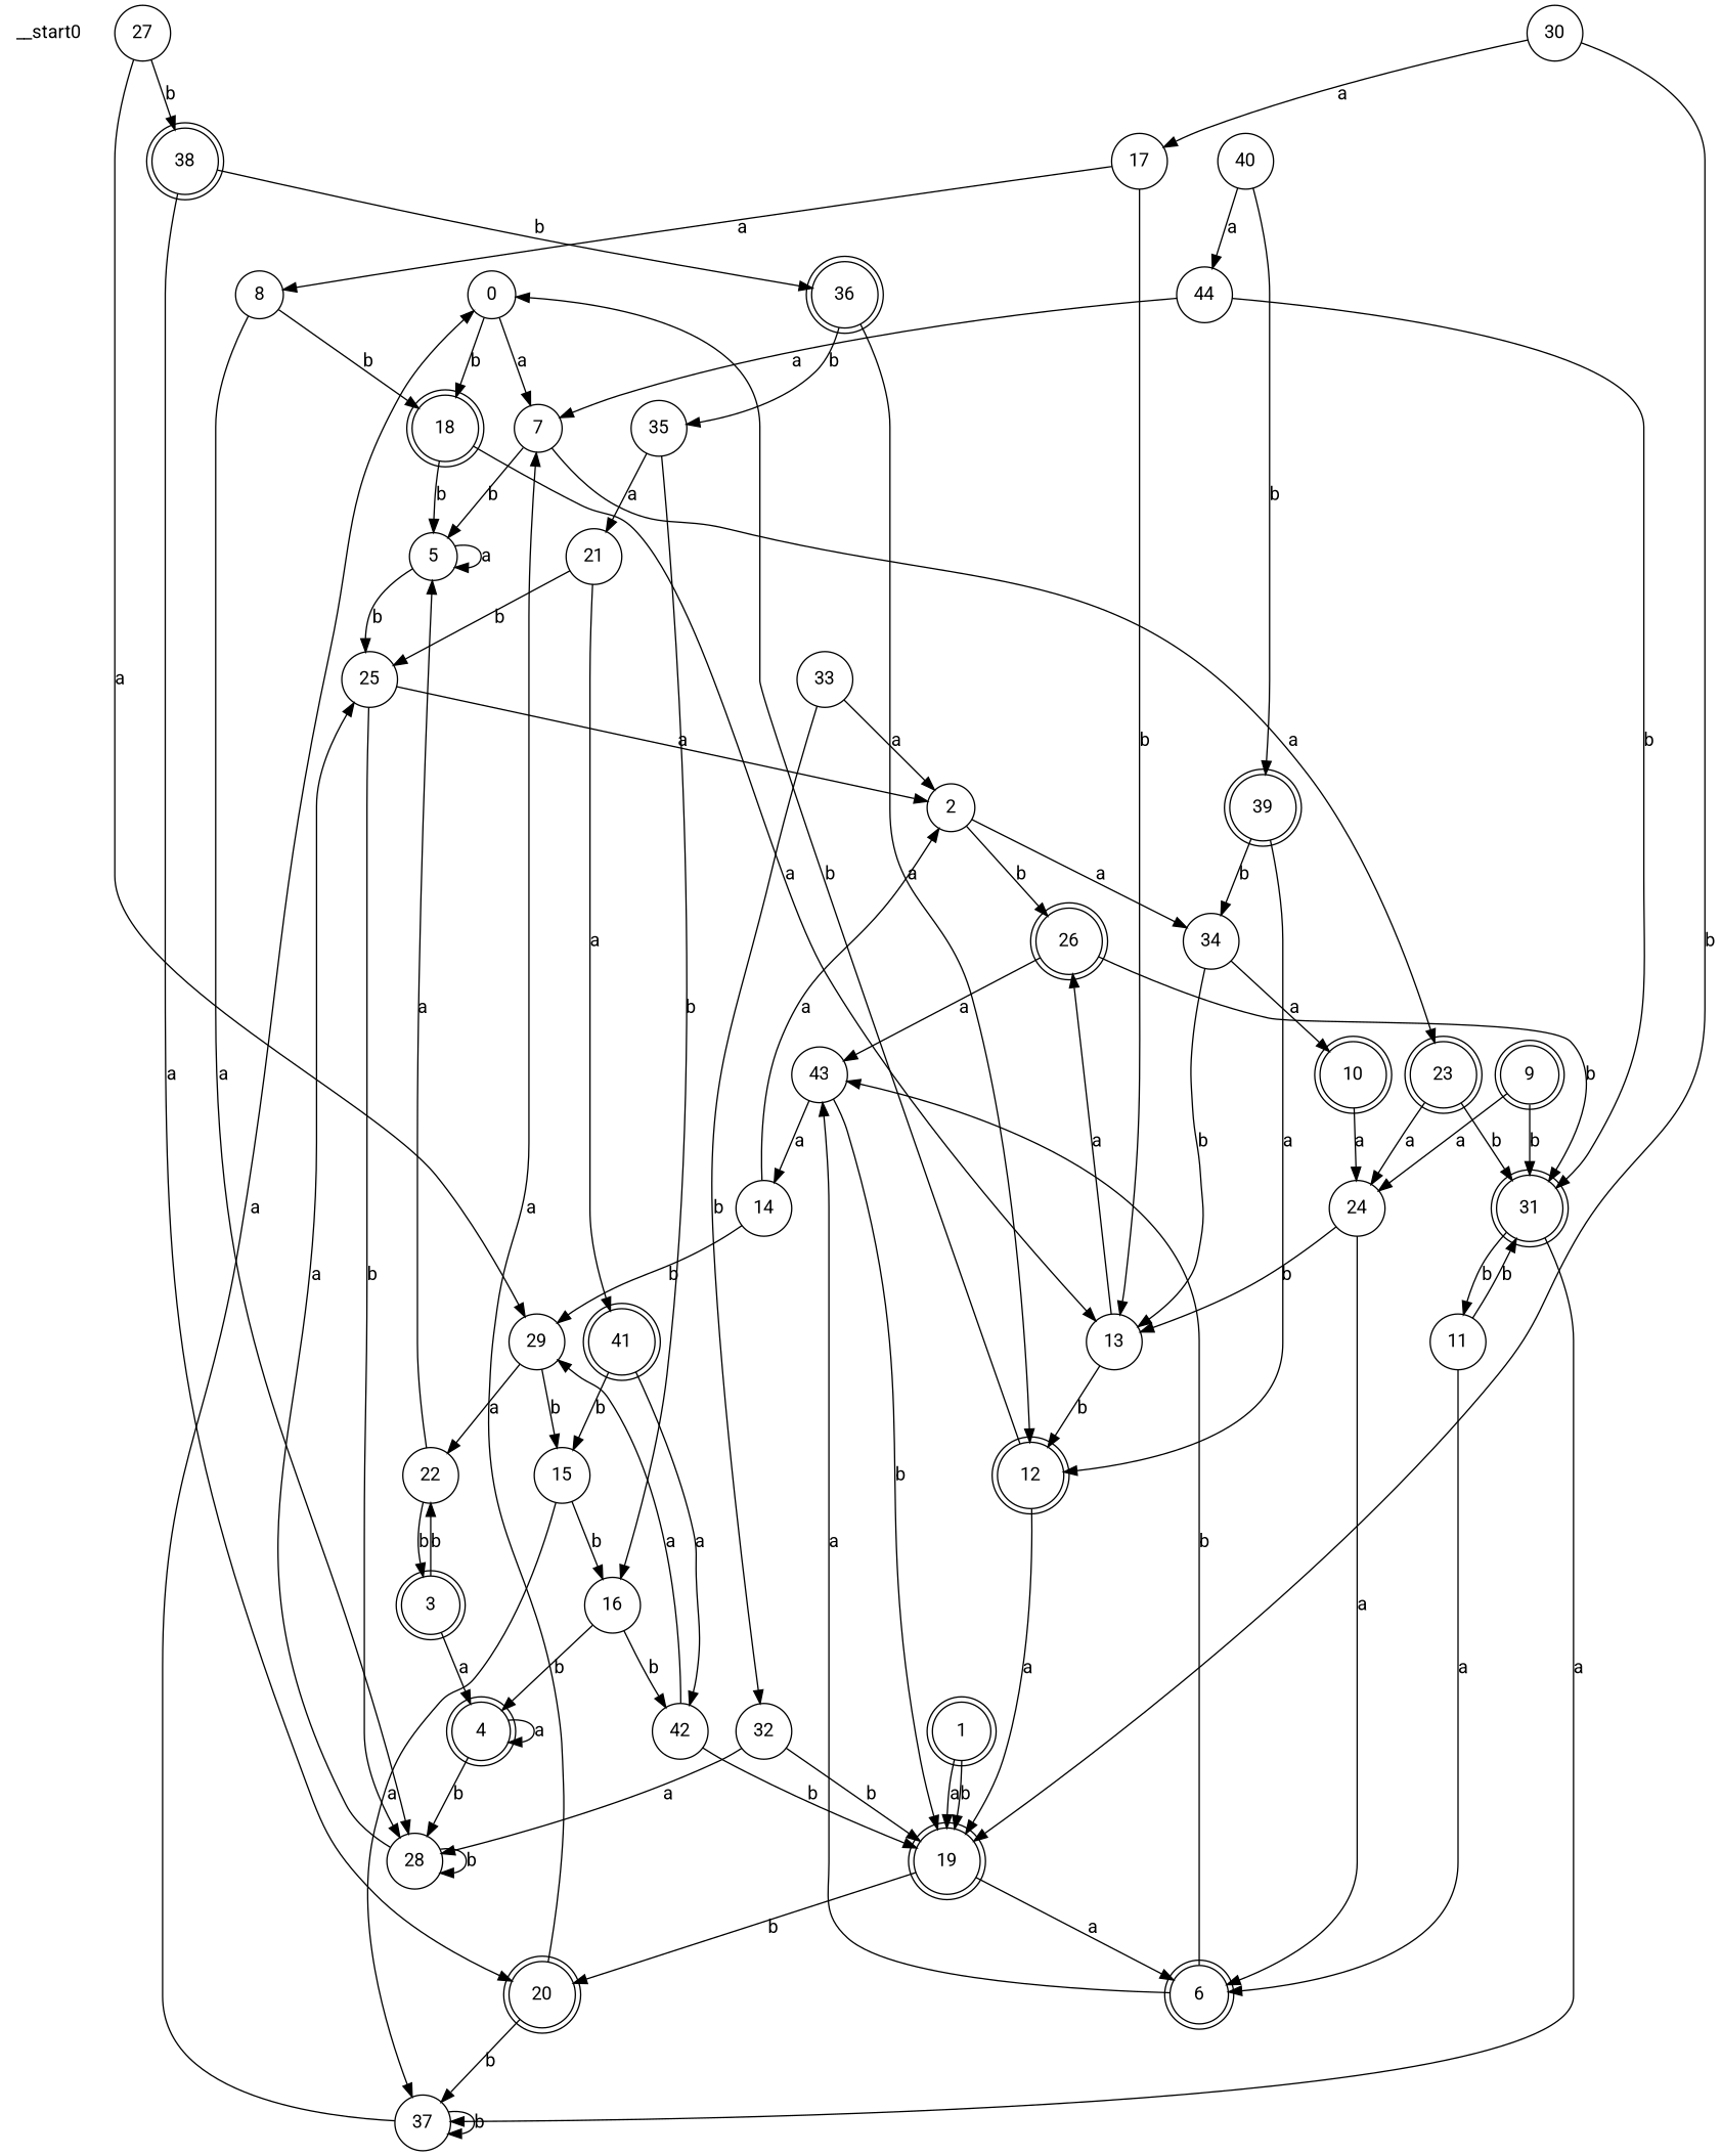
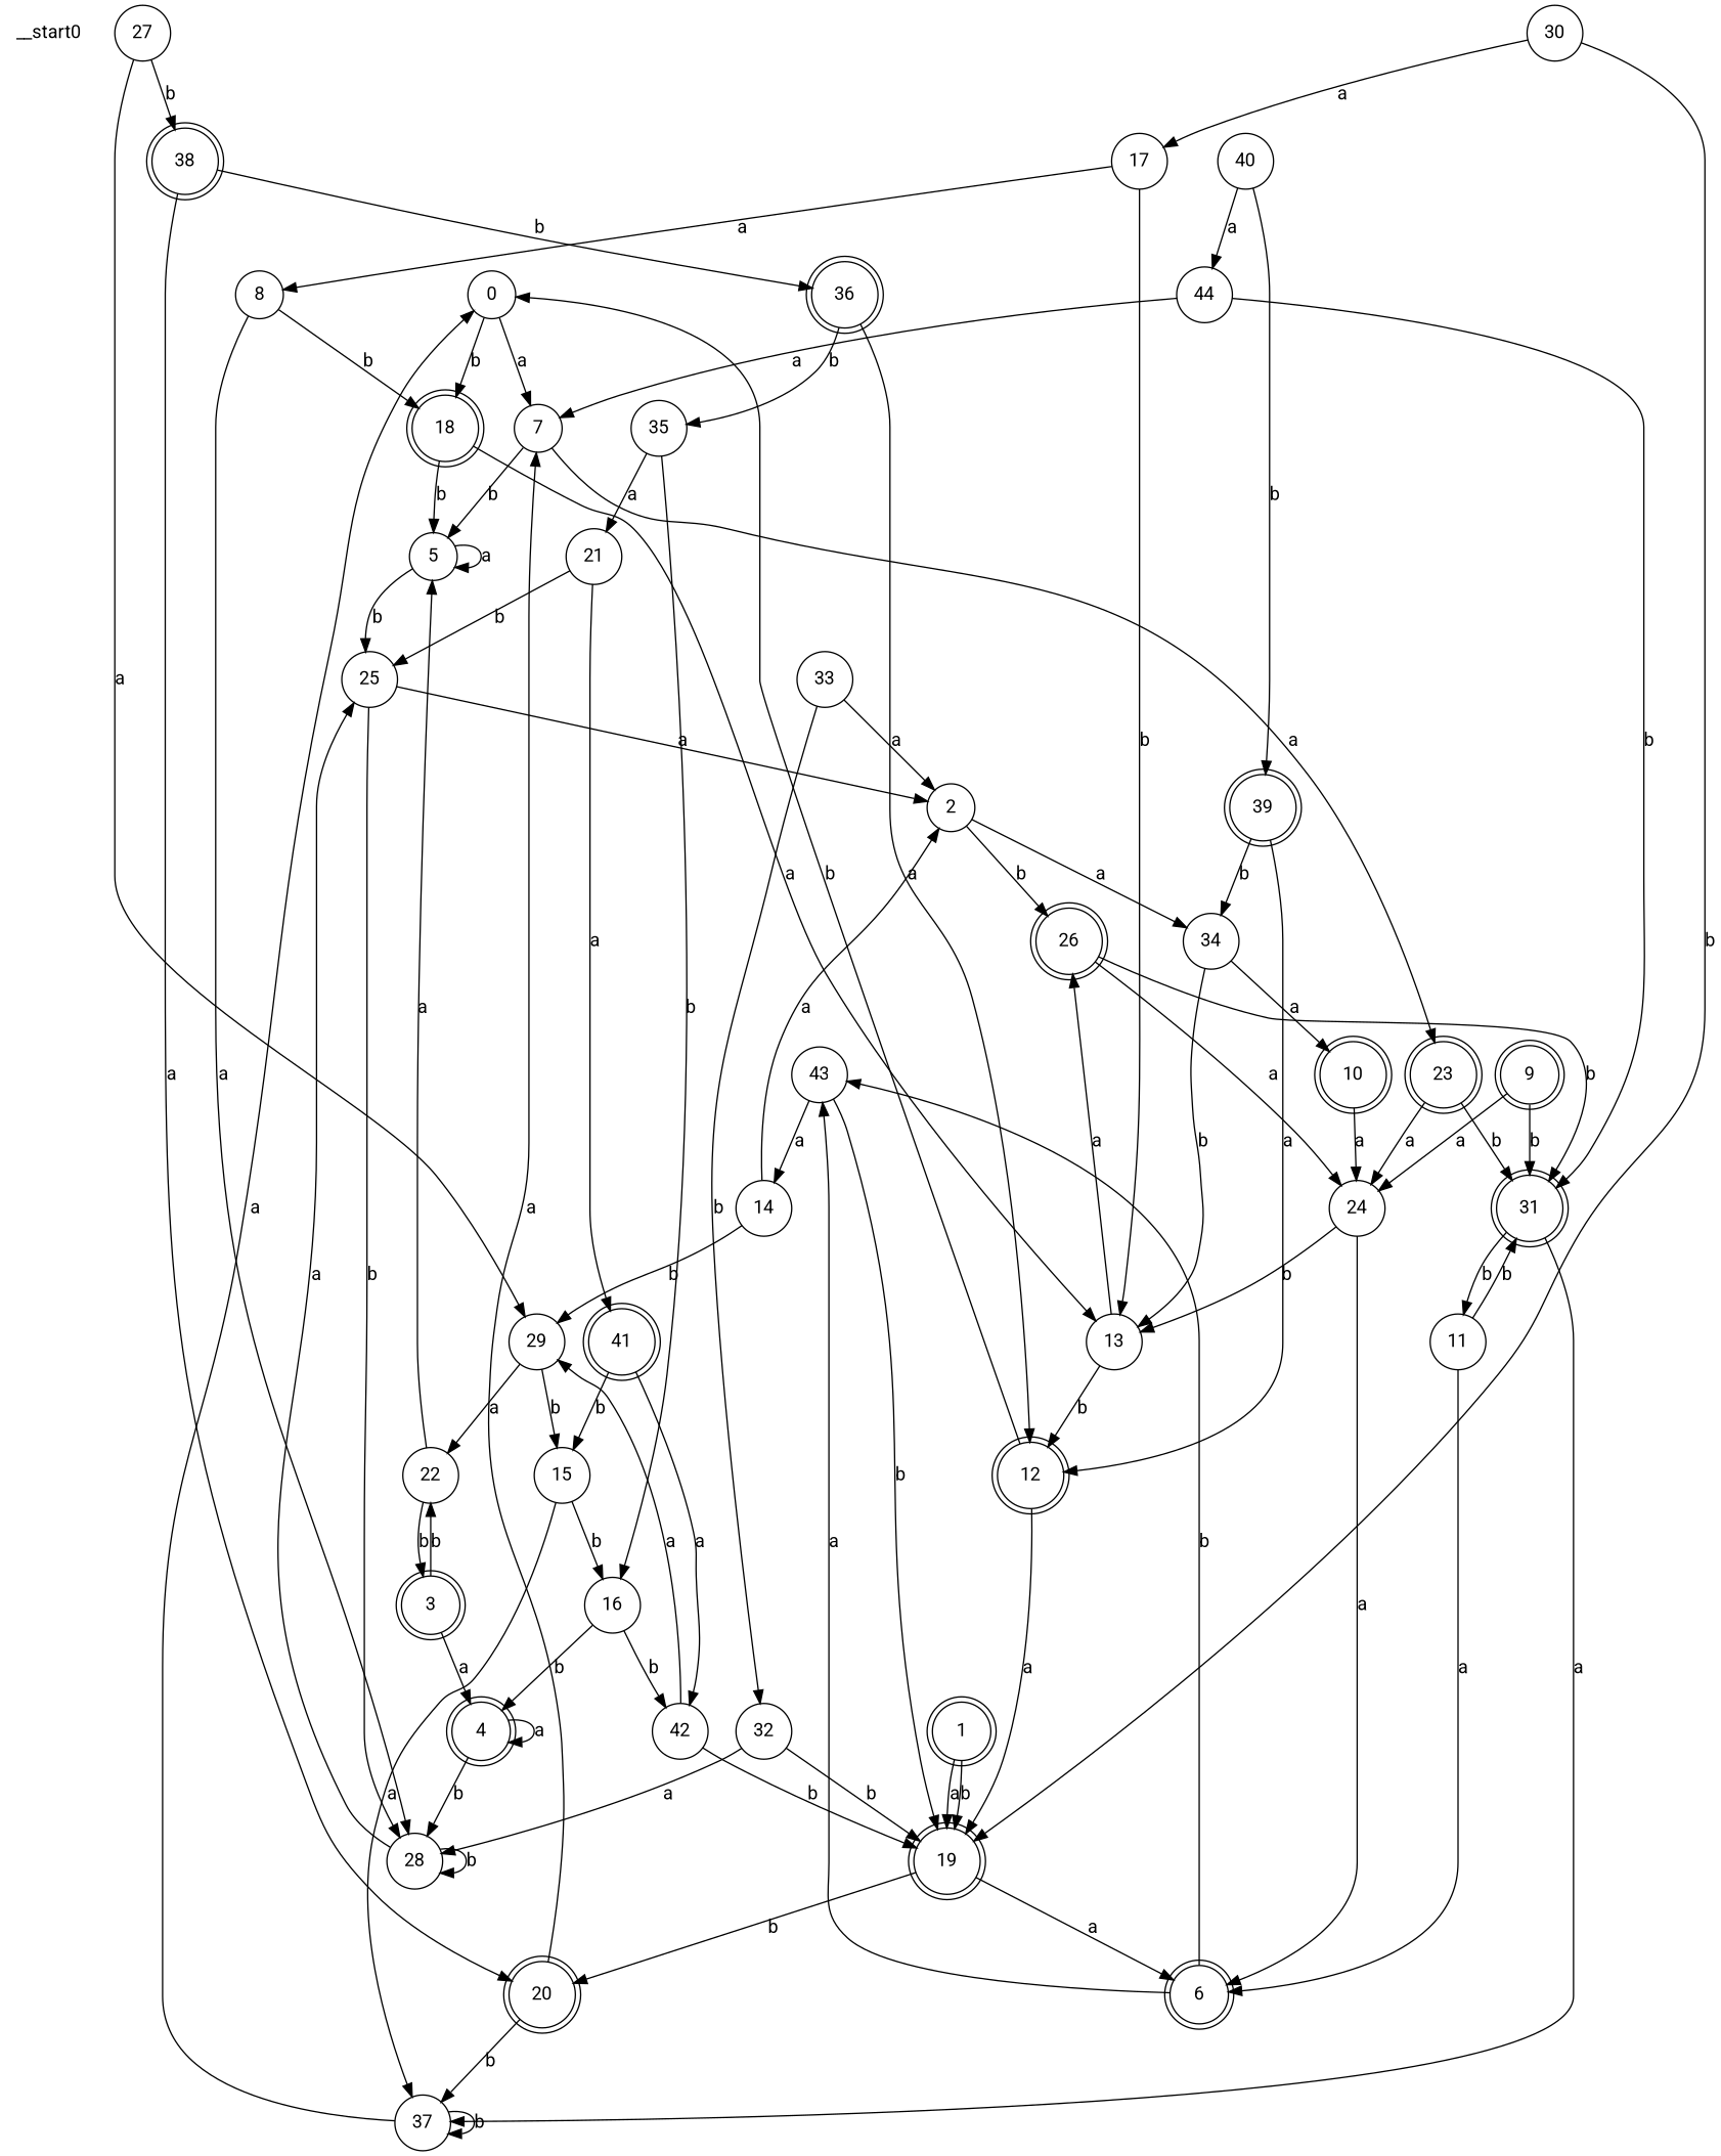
  digraph {
    fontname=Roboto
    rankdir=TB
    node [fontname=Roboto shape=circle color=black fillcolor=white style=filled]
    edge [fontname=Roboto]
    __start0 [shape=none color="" fillcolor="" style=""]
    n2 [label=0]
    n3 [label=7]
    n4 [label=18 shape=doublecircle style="rounded,filled"]
    n5 [label=5]
    n6 [label=23 shape=doublecircle style="rounded,filled"]
    n7 [label=13]
    n8 [label=1 shape=doublecircle style="rounded,filled"]
    n9 [label=19 shape=doublecircle style="rounded,filled"]
    n10 [label=6 shape=doublecircle style="rounded,filled"]
    n11 [label=20 shape=doublecircle style="rounded,filled"]
    n12 [label=2]
    n13 [label=26 shape=doublecircle style="rounded,filled"]
    n14 [label=34]
    n15 [label=43]
    n16 [label=31 shape=doublecircle style="rounded,filled"]
    n17 [label=10 shape=doublecircle style="rounded,filled"]
    n18 [label=3 shape=doublecircle style="rounded,filled"]
    n19 [label=4 shape=doublecircle style="rounded,filled"]
    n20 [label=22]
    n21 [label=28]
    n22 [label=25]
    n23 [label=14]
    n24 [label=24]
    n25 [label=8]
    n26 [label=9 shape=doublecircle style="rounded,filled"]
    n27 [label=11]
    n28 [label=37]
    n29 [label=12 shape=doublecircle style="rounded,filled"]
    n30 [label=29]
    n31 [label=15]
    n32 [label=16]
    n33 [label=42]
    n34 [label=17]
    n35 [label=21]
    n36 [label=41 shape=doublecircle style="rounded,filled"]
    n37 [label=27]
    n38 [label=38 shape=doublecircle style="rounded,filled"]
    n39 [label=36 shape=doublecircle style="rounded,filled"]
    n40 [label=30]
    n41 [label=32]
    n42 [label=33]
    n43 [label=35]
    n44 [label=39 shape=doublecircle style="rounded,filled"]
    n45 [label=40]
    n46 [label=44]
    n2 -> n3 [label=a]
    n2 -> n4 [label=b]
    n3 -> n5 [label=b]
    n3 -> n6 [label=a]
    n4 -> n5 [label=b]
    n4 -> n7 [label=a]
    n5 -> n5 [label=a]
    n5 -> n22 [label=b]
    n6 -> n16 [label=b]
    n6 -> n24 [label=a]
    n7 -> n13 [label=a]
    n7 -> n29 [label=b]
    n8 -> n9 [label=a]
    n8 -> n9 [label=b]
    n9 -> n10 [label=a]
    n9 -> n11 [label=b]
    n10 -> n15 [label=a]
    n10 -> n15 [label=b]
    n11 -> n3 [label=a]
    n11 -> n28 [label=b]
    n12 -> n13 [label=b]
    n12 -> n14 [label=a]
-   n13 -> n15 [label=a]
+   n13 -> n24 [label=a]
    n13 -> n16 [label=b]
    n14 -> n7 [label=b]
    n14 -> n17 [label=a]
    n15 -> n9 [label=b]
    n15 -> n23 [label=a]
    n16 -> n27 [label=b]
    n16 -> n28 [label=a]
    n17 -> n24 [label=a]
    n18 -> n19 [label=a]
    n18 -> n20 [label=b]
    n19 -> n19 [label=a]
    n19 -> n21 [label=b]
    n20 -> n5 [label=a]
    n20 -> n18 [label=b]
    n21 -> n21 [label=b]
    n21 -> n22 [label=a]
    n22 -> n12 [label=a]
    n22 -> n21 [label=b]
    n23 -> n12 [label=a]
    n23 -> n30 [label=b]
    n24 -> n7 [label=b]
    n24 -> n10 [label=a]
    n25 -> n4 [label=b]
    n25 -> n21 [label=a]
    n26 -> n16 [label=b]
    n26 -> n24 [label=a]
    n27 -> n10 [label=a]
    n27 -> n16 [label=b]
    n28 -> n2 [label=a]
    n28 -> n28 [label=b]
    n29 -> n2 [label=b]
    n29 -> n9 [label=a]
    n30 -> n20 [label=a]
    n30 -> n31 [label=b]
    n31 -> n28 [label=a]
    n31 -> n32 [label=b]
    n32 -> n19 [label=b]
    n32 -> n33 [label=b]
    n33 -> n9 [label=b]
    n33 -> n30 [label=a]
    n34 -> n7 [label=b]
    n34 -> n25 [label=a]
    n35 -> n22 [label=b]
    n35 -> n36 [label=a]
    n36 -> n31 [label=b]
    n36 -> n33 [label=a]
    n37 -> n30 [label=a]
    n37 -> n38 [label=b]
    n38 -> n11 [label=a]
    n38 -> n39 [label=b]
    n39 -> n29 [label=a]
    n39 -> n43 [label=b]
    n40 -> n9 [label=b]
    n40 -> n34 [label=a]
    n41 -> n9 [label=b]
    n41 -> n21 [label=a]
    n42 -> n12 [label=a]
    n42 -> n41 [label=b]
    n43 -> n32 [label=b]
    n43 -> n35 [label=a]
    n44 -> n14 [label=b]
    n44 -> n29 [label=a]
    n45 -> n44 [label=b]
    n45 -> n46 [label=a]
    n46 -> n3 [label=a]
    n46 -> n16 [label=b]
  }
